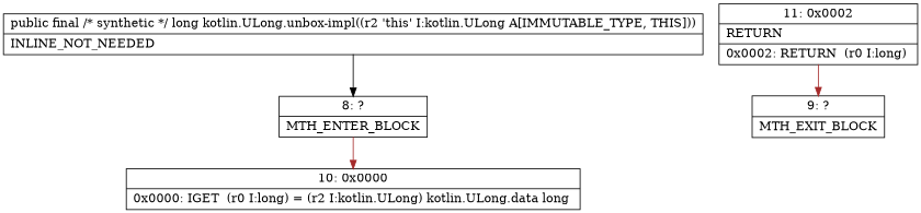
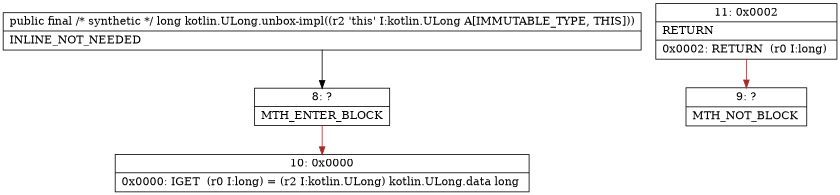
  digraph {
    node [shape=record]
    edge [color=brown style=solid]
    n1 [label="{8\:\ ?|MTH_ENTER_BLOCK\l}"]
    n2 [label="{10\:\ 0x0000|0x0000: IGET  (r0 I:long) = (r2 I:kotlin.ULong) kotlin.ULong.data long \l}"]
    n3 [label="{11\:\ 0x0002|RETURN\l|0x0002: RETURN  (r0 I:long) \l}"]
-   n4 [label="{9\:\ ?|MTH_EXIT_BLOCK\l}"]
+   n4 [label="{9\:\ ?|MTH_NOT_BLOCK\l}"]
    n5 [label="{public final \/* synthetic *\/ long kotlin.ULong.unbox\-impl((r2 'this' I:kotlin.ULong A[IMMUTABLE_TYPE, THIS]))  | INLINE_NOT_NEEDED\l}"]
    n1 -> n2
    n3 -> n4
    n5 -> n1 [color=black]
  }
